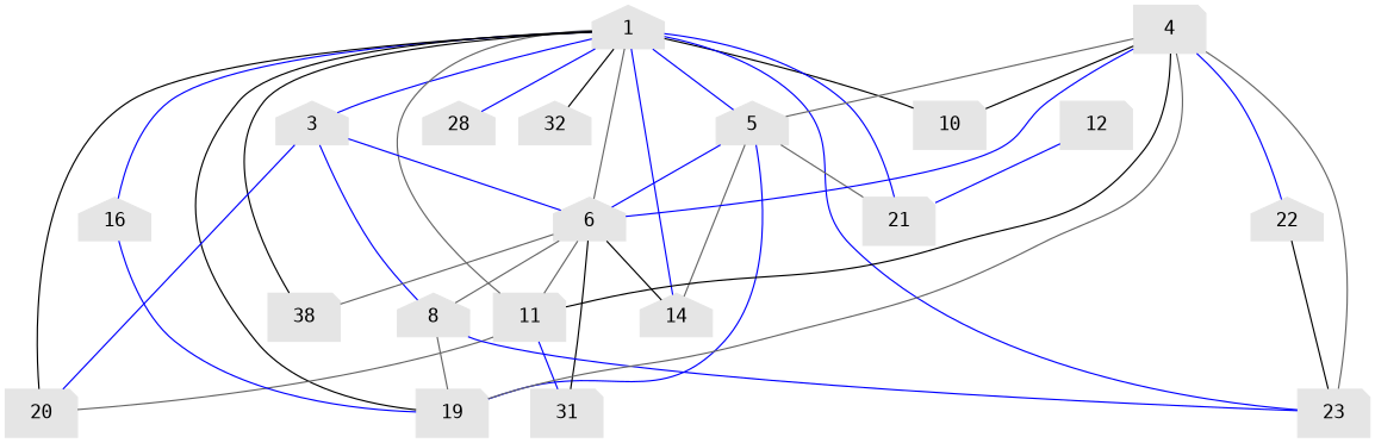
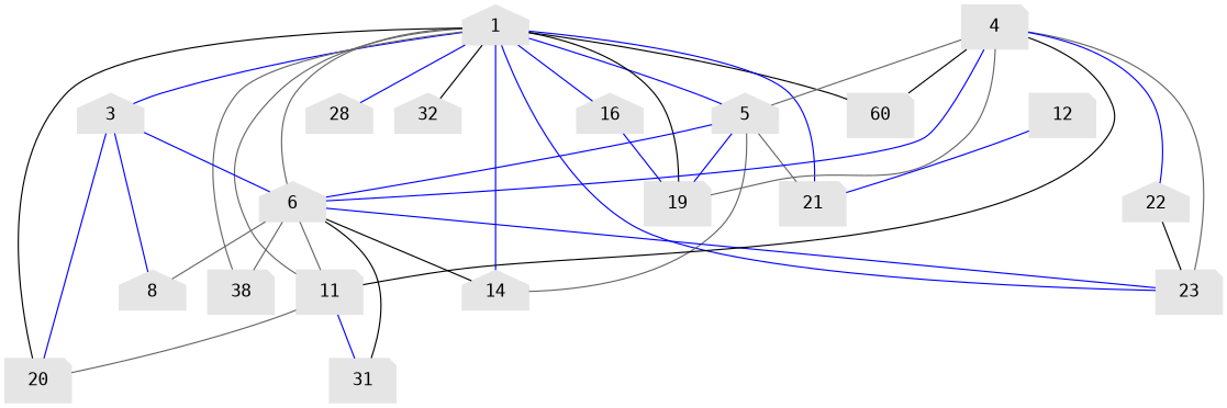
  graph {
    fontname="DejaVu Sans Mono"
    node [color=gray90 fontname="DejaVu Sans Mono" shape=house style=filled]
    edge [color=blue fontname="DejaVu Sans Mono" weight=1.0]
    1
    3
    5
    6
-   10 [shape=note]
+   10 [shape=note label=60]
    11 [shape=note]
    14
    16
    n9 [label=38 shape=note]
    19 [shape=note]
    20 [shape=note]
    21 [shape=note]
    23 [shape=note]
    28
    32
    8
    31 [shape=note]
    4 [shape=note]
    22
    12 [shape=note]
    1 -- 3 [weight=2.0]
    1 -- 5 [weight=3.0]
    1 -- 6 [color=gray40 weight=3.0]
    1 -- 10 [color=black weight=4.0]
    1 -- 11 [color=gray40]
    1 -- 14
    1 -- 16
-   1 -- n9 [color=black]
+   1 -- n9 [color=gray40]
    1 -- 19 [color=black weight=2.0]
    1 -- 20 [color=black weight=3.0]
    1 -- 21
    1 -- 23
    1 -- 28
    1 -- 32 [color=black]
    3 -- 6 [weight=2.0]
    3 -- 20
    3 -- 8 [weight=3.0]
    5 -- 6 [weight=2.0]
    5 -- 14 [color=gray40]
    5 -- 19 [weight=3.0]
    5 -- 21 [color=gray40]
    6 -- 11 [color=gray40]
    6 -- 14 [color=black]
    6 -- n9 [color=gray40]
-   8 -- 23
+   6 -- 23
    6 -- 8 [color=gray40 weight=3.0]
    6 -- 31 [color=black]
    11 -- 20 [color=gray40]
    11 -- 31
    16 -- 19
-   8 -- 19 [color=gray40]
    4 -- 5 [color=gray40 weight=3.0]
    4 -- 6
    4 -- 10 [color=black]
    4 -- 11 [color=black]
    4 -- 19 [color=gray40]
    4 -- 23 [color=gray40 weight=3.0]
    4 -- 22
    22 -- 23 [color=black]
    12 -- 21
  }
